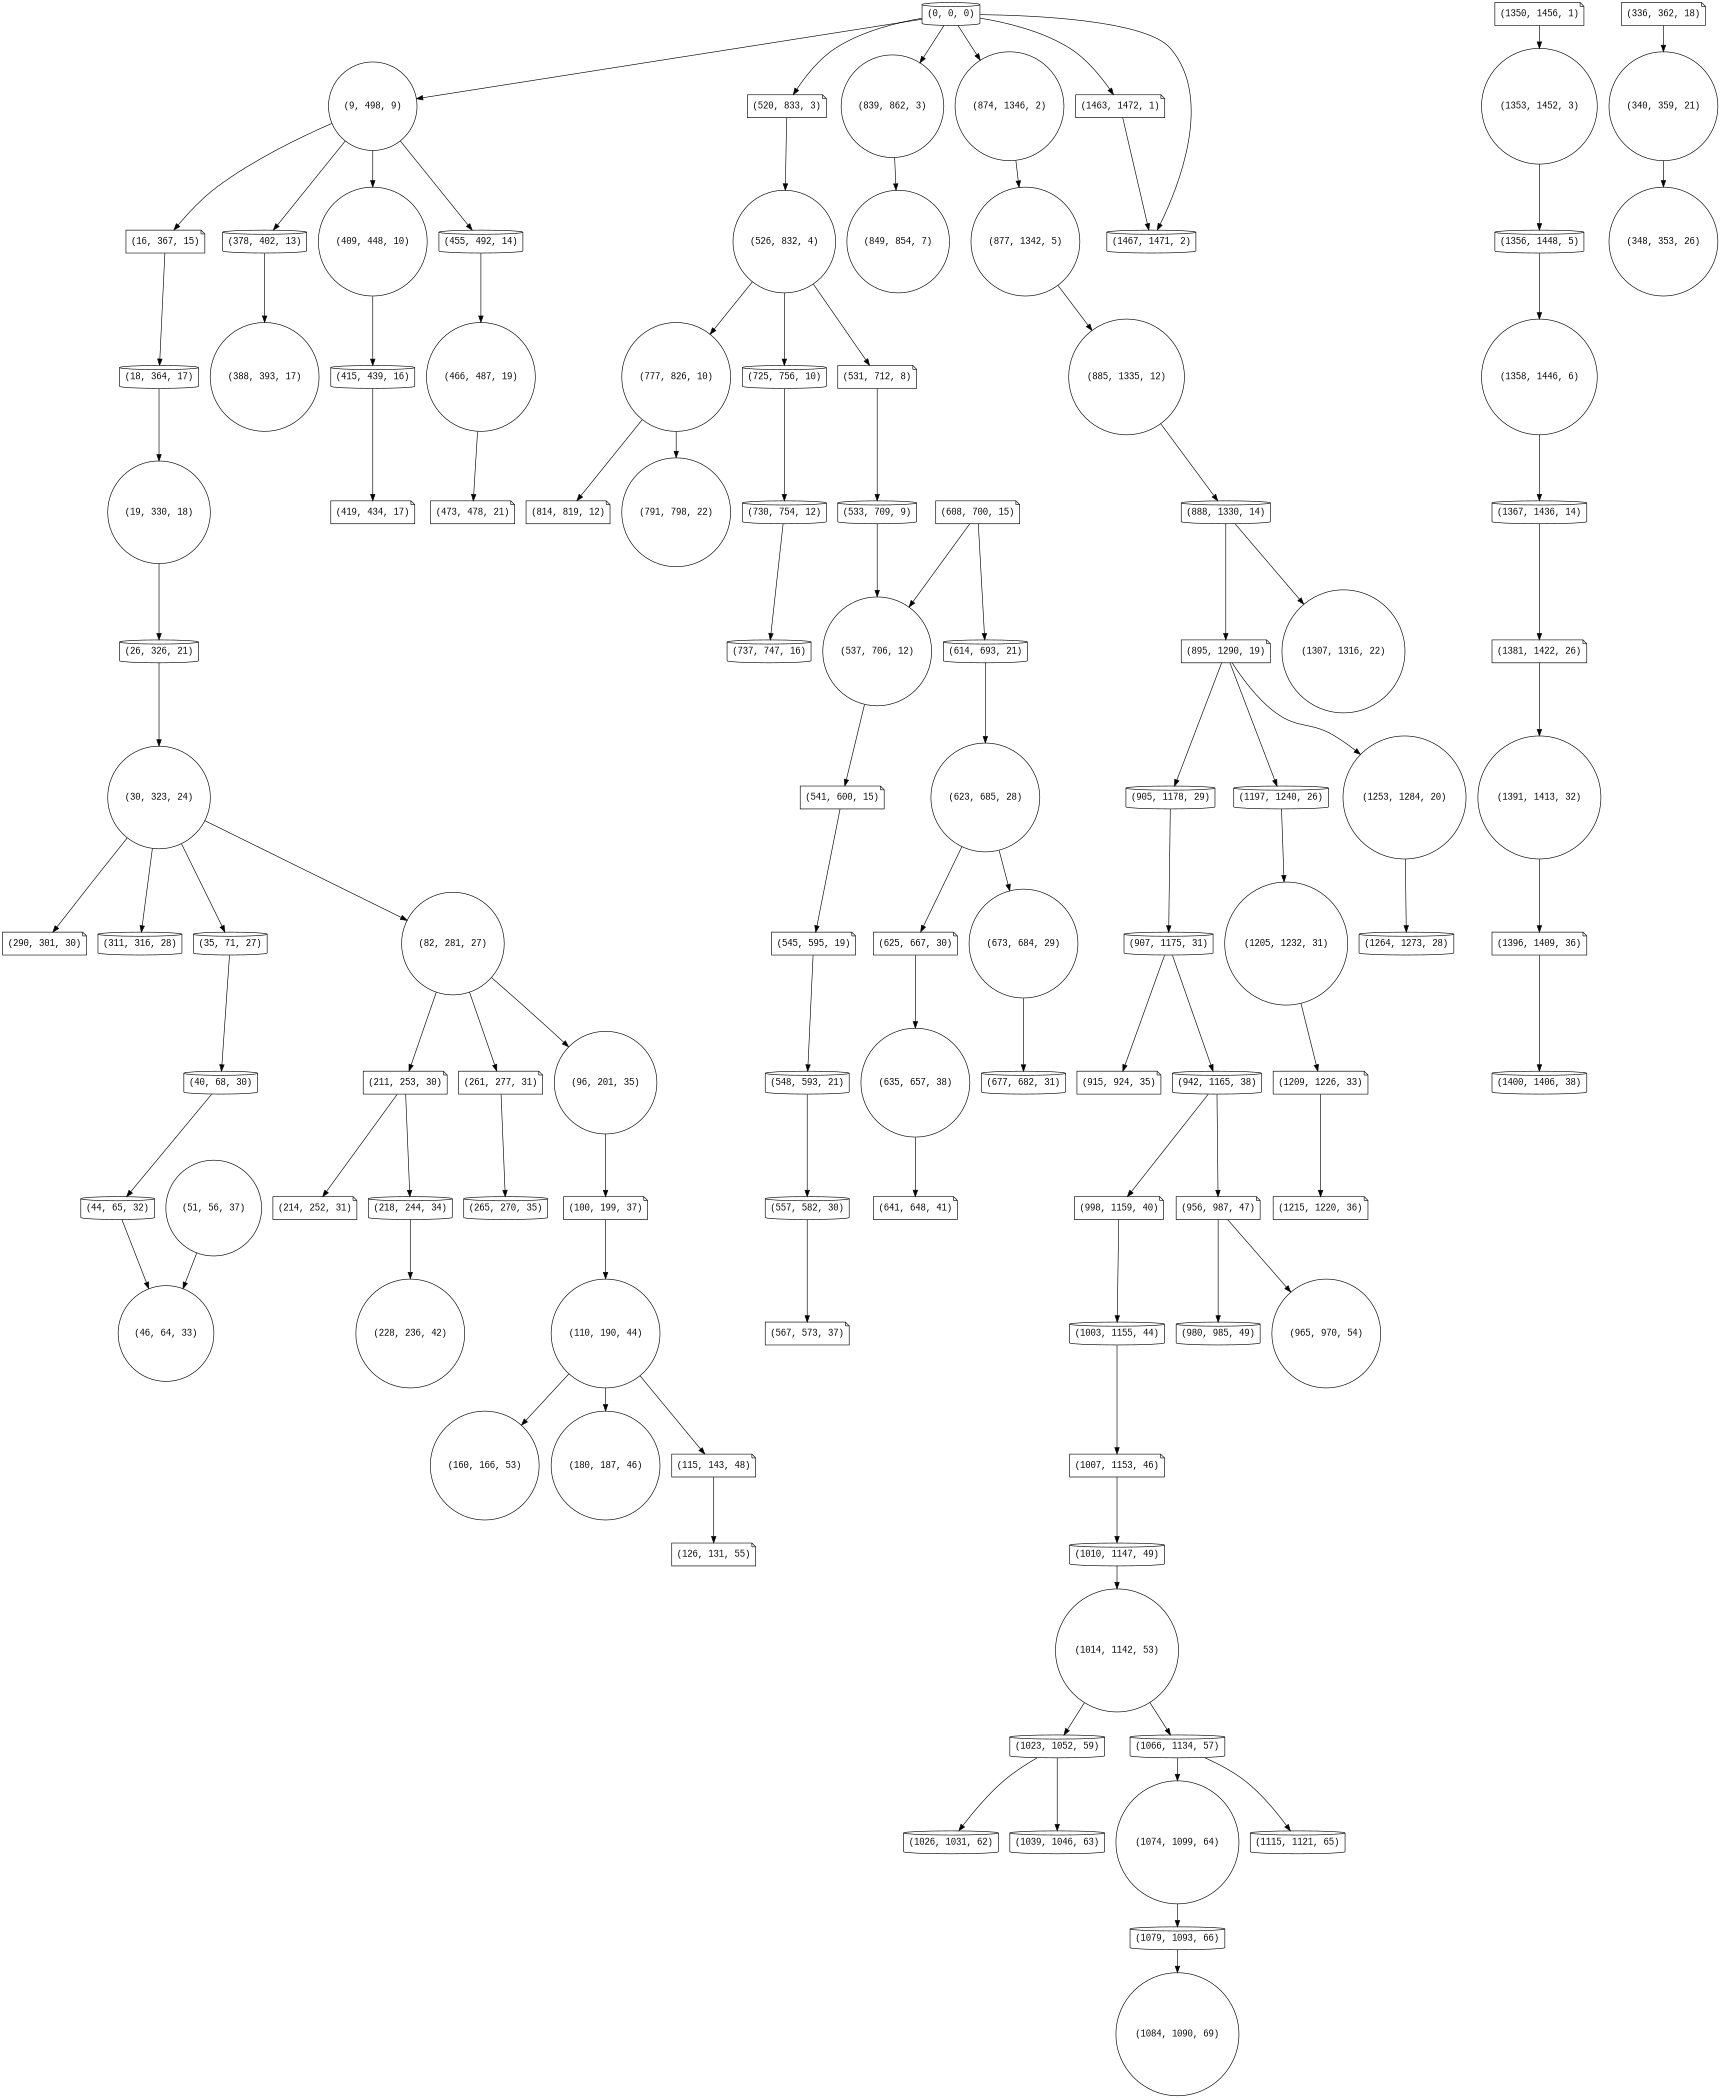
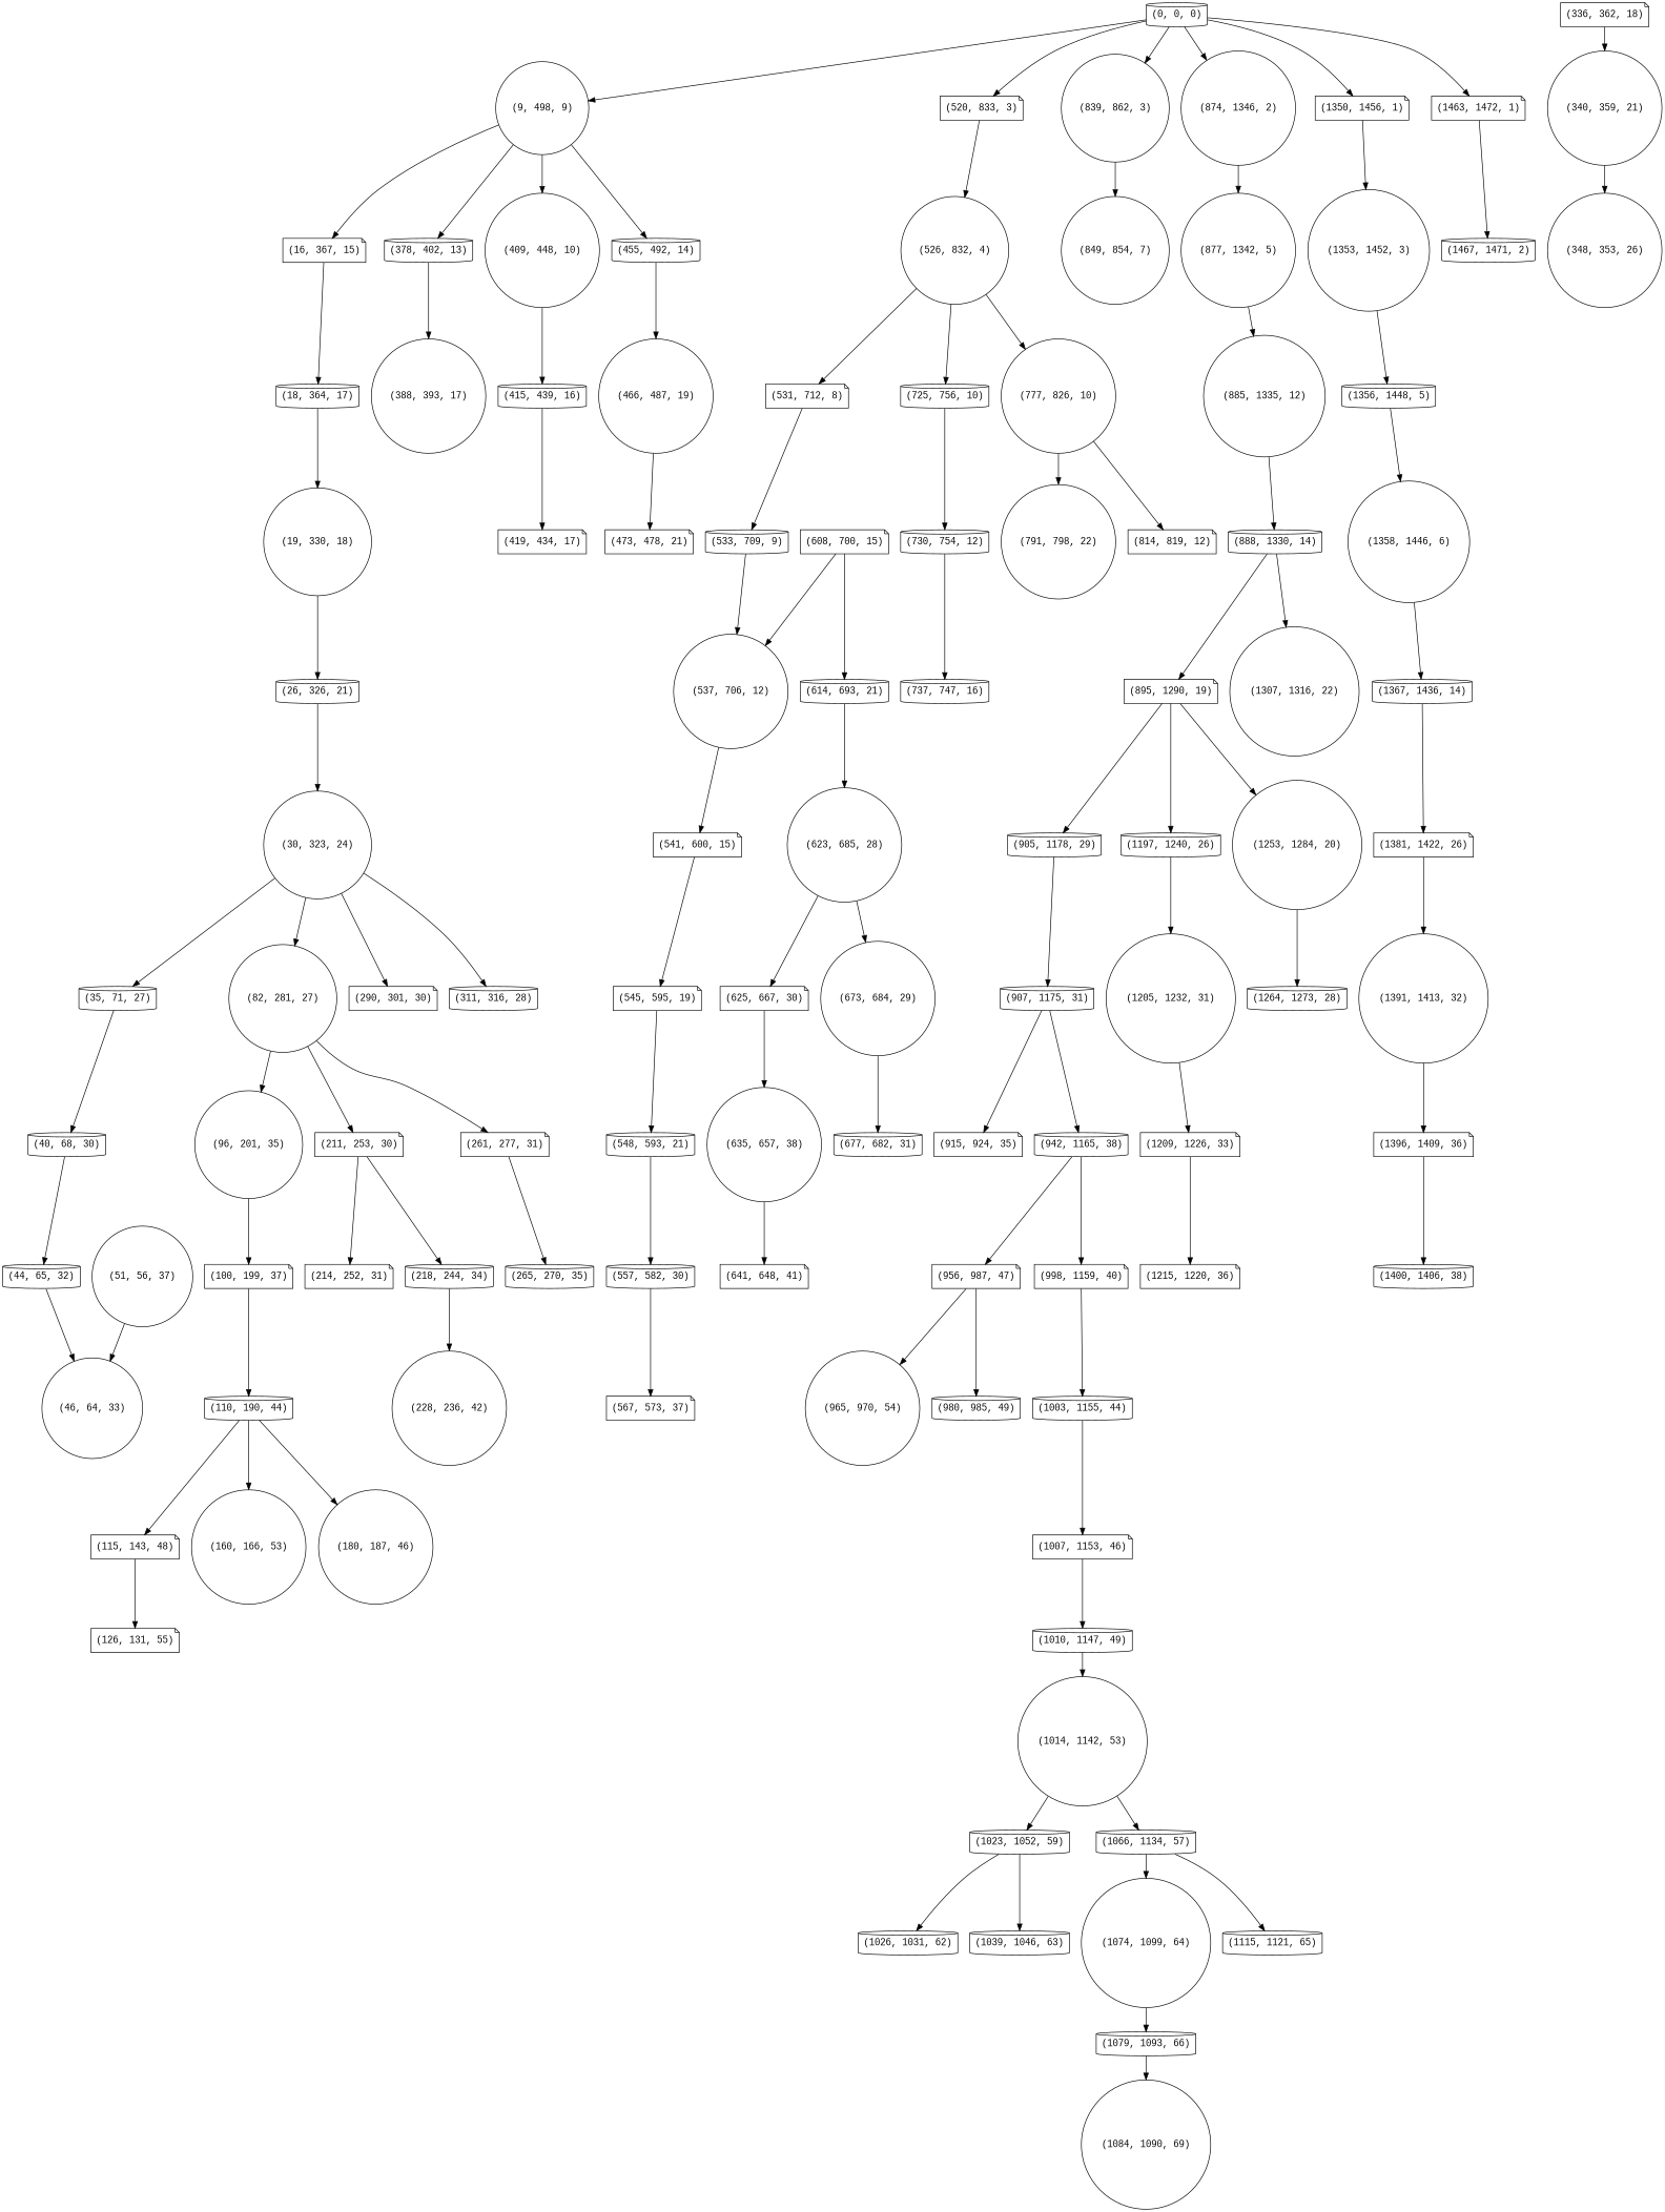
  digraph {
    fontname="Liberation Mono"
    node [fontname="Liberation Mono" shape=cylinder]
    edge [fontname="Liberation Mono"]
    "(9, 498, 9)" [shape=circle]
    "(0, 0, 0)"
    "(520, 833, 3)" [shape=note]
    "(839, 862, 3)" [shape=circle]
    "(874, 1346, 2)" [shape=circle]
    "(1350, 1456, 1)" [shape=note]
    "(1463, 1472, 1)" [shape=note]
    "(16, 367, 15)" [shape=note]
    "(378, 402, 13)"
    "(409, 448, 10)" [shape=circle]
    "(455, 492, 14)"
    "(526, 832, 4)" [shape=circle]
    "(849, 854, 7)" [shape=circle]
    "(877, 1342, 5)" [shape=circle]
    "(1353, 1452, 3)" [shape=circle]
    "(1467, 1471, 2)"
    "(18, 364, 17)"
    "(388, 393, 17)" [shape=circle]
    "(415, 439, 16)"
    "(466, 487, 19)" [shape=circle]
    "(19, 330, 18)" [shape=circle]
    "(26, 326, 21)"
    "(336, 362, 18)" [shape=note]
    "(340, 359, 21)" [shape=circle]
    "(30, 323, 24)" [shape=circle]
    "(35, 71, 27)"
    "(82, 281, 27)" [shape=circle]
    "(290, 301, 30)" [shape=note]
    "(311, 316, 28)"
    "(40, 68, 30)"
    "(96, 201, 35)" [shape=circle]
    "(211, 253, 30)" [shape=note]
    "(261, 277, 31)" [shape=note]
    "(44, 65, 32)"
    "(46, 64, 33)" [shape=circle]
    "(51, 56, 37)" [shape=circle]
    "(100, 199, 37)" [shape=note]
    "(214, 252, 31)" [shape=note]
    "(218, 244, 34)"
    "(265, 270, 35)"
-   "(110, 190, 44)" [shape=circle]
+   "(110, 190, 44)"
    "(115, 143, 48)" [shape=note]
    "(160, 166, 53)" [shape=circle]
    "(180, 187, 46)" [shape=circle]
    "(126, 131, 55)" [shape=note]
    "(228, 236, 42)" [shape=circle]
    "(348, 353, 26)" [shape=circle]
    "(419, 434, 17)" [shape=note]
    "(473, 478, 21)" [shape=note]
    "(531, 712, 8)" [shape=note]
    "(725, 756, 10)"
    "(777, 826, 10)" [shape=circle]
    "(533, 709, 9)"
    "(730, 754, 12)"
    "(791, 798, 22)" [shape=circle]
    "(814, 819, 12)" [shape=note]
    "(537, 706, 12)" [shape=circle]
    "(541, 600, 15)" [shape=note]
    "(545, 595, 19)" [shape=note]
    "(608, 700, 15)" [shape=note]
    "(614, 693, 21)"
    "(548, 593, 21)"
    "(557, 582, 30)"
    "(567, 573, 37)" [shape=note]
    "(623, 685, 28)" [shape=circle]
    "(625, 667, 30)" [shape=note]
    "(673, 684, 29)" [shape=circle]
    "(635, 657, 38)" [shape=circle]
    "(677, 682, 31)"
    "(641, 648, 41)" [shape=note]
    "(737, 747, 16)"
    "(885, 1335, 12)" [shape=circle]
    "(888, 1330, 14)"
    "(895, 1290, 19)" [shape=note]
    "(1307, 1316, 22)" [shape=circle]
    "(905, 1178, 29)"
    "(1197, 1240, 26)"
    "(1253, 1284, 20)" [shape=circle]
    "(907, 1175, 31)"
    "(1205, 1232, 31)" [shape=circle]
    "(1264, 1273, 28)"
    "(915, 924, 35)" [shape=note]
    "(942, 1165, 38)"
    "(956, 987, 47)" [shape=note]
    "(998, 1159, 40)" [shape=note]
    "(965, 970, 54)" [shape=circle]
    "(980, 985, 49)"
    "(1003, 1155, 44)"
    "(1007, 1153, 46)" [shape=note]
    "(1010, 1147, 49)"
    "(1014, 1142, 53)" [shape=circle]
    "(1023, 1052, 59)"
    "(1066, 1134, 57)"
    "(1026, 1031, 62)"
    "(1039, 1046, 63)"
    "(1074, 1099, 64)" [shape=circle]
    "(1115, 1121, 65)"
    "(1079, 1093, 66)"
    "(1084, 1090, 69)" [shape=circle]
    "(1209, 1226, 33)" [shape=note]
    "(1215, 1220, 36)" [shape=note]
    "(1356, 1448, 5)"
    "(1358, 1446, 6)" [shape=circle]
    "(1367, 1436, 14)"
    "(1381, 1422, 26)" [shape=note]
    "(1391, 1413, 32)" [shape=circle]
    "(1396, 1409, 36)" [shape=note]
    "(1400, 1406, 38)"
    "(9, 498, 9)" -> "(16, 367, 15)"
    "(9, 498, 9)" -> "(378, 402, 13)"
    "(9, 498, 9)" -> "(409, 448, 10)"
    "(9, 498, 9)" -> "(455, 492, 14)"
    "(0, 0, 0)" -> "(9, 498, 9)"
    "(0, 0, 0)" -> "(520, 833, 3)"
    "(0, 0, 0)" -> "(839, 862, 3)"
    "(0, 0, 0)" -> "(874, 1346, 2)"
-   "(0, 0, 0)" -> "(1467, 1471, 2)"
+   "(0, 0, 0)" -> "(1350, 1456, 1)"
    "(0, 0, 0)" -> "(1463, 1472, 1)"
    "(520, 833, 3)" -> "(526, 832, 4)"
    "(839, 862, 3)" -> "(849, 854, 7)"
    "(874, 1346, 2)" -> "(877, 1342, 5)"
    "(1350, 1456, 1)" -> "(1353, 1452, 3)"
    "(1463, 1472, 1)" -> "(1467, 1471, 2)"
    "(16, 367, 15)" -> "(18, 364, 17)"
    "(378, 402, 13)" -> "(388, 393, 17)"
    "(409, 448, 10)" -> "(415, 439, 16)"
    "(455, 492, 14)" -> "(466, 487, 19)"
    "(526, 832, 4)" -> "(531, 712, 8)"
    "(526, 832, 4)" -> "(725, 756, 10)"
    "(526, 832, 4)" -> "(777, 826, 10)"
    "(877, 1342, 5)" -> "(885, 1335, 12)"
    "(1353, 1452, 3)" -> "(1356, 1448, 5)"
    "(18, 364, 17)" -> "(19, 330, 18)"
    "(415, 439, 16)" -> "(419, 434, 17)"
    "(466, 487, 19)" -> "(473, 478, 21)"
    "(19, 330, 18)" -> "(26, 326, 21)"
    "(26, 326, 21)" -> "(30, 323, 24)"
    "(336, 362, 18)" -> "(340, 359, 21)"
    "(340, 359, 21)" -> "(348, 353, 26)"
    "(30, 323, 24)" -> "(35, 71, 27)"
    "(30, 323, 24)" -> "(82, 281, 27)"
    "(30, 323, 24)" -> "(290, 301, 30)"
    "(30, 323, 24)" -> "(311, 316, 28)"
    "(35, 71, 27)" -> "(40, 68, 30)"
    "(82, 281, 27)" -> "(96, 201, 35)"
    "(82, 281, 27)" -> "(211, 253, 30)"
    "(82, 281, 27)" -> "(261, 277, 31)"
    "(40, 68, 30)" -> "(44, 65, 32)"
    "(96, 201, 35)" -> "(100, 199, 37)"
    "(211, 253, 30)" -> "(214, 252, 31)"
    "(211, 253, 30)" -> "(218, 244, 34)"
    "(261, 277, 31)" -> "(265, 270, 35)"
    "(44, 65, 32)" -> "(46, 64, 33)"
    "(51, 56, 37)" -> "(46, 64, 33)"
    "(100, 199, 37)" -> "(110, 190, 44)"
    "(218, 244, 34)" -> "(228, 236, 42)"
    "(110, 190, 44)" -> "(115, 143, 48)"
    "(110, 190, 44)" -> "(160, 166, 53)"
    "(110, 190, 44)" -> "(180, 187, 46)"
    "(115, 143, 48)" -> "(126, 131, 55)"
    "(531, 712, 8)" -> "(533, 709, 9)"
    "(725, 756, 10)" -> "(730, 754, 12)"
    "(777, 826, 10)" -> "(791, 798, 22)"
    "(777, 826, 10)" -> "(814, 819, 12)"
    "(533, 709, 9)" -> "(537, 706, 12)"
    "(730, 754, 12)" -> "(737, 747, 16)"
    "(537, 706, 12)" -> "(541, 600, 15)"
    "(541, 600, 15)" -> "(545, 595, 19)"
    "(545, 595, 19)" -> "(548, 593, 21)"
    "(608, 700, 15)" -> "(537, 706, 12)"
    "(608, 700, 15)" -> "(614, 693, 21)"
    "(614, 693, 21)" -> "(623, 685, 28)"
    "(548, 593, 21)" -> "(557, 582, 30)"
    "(557, 582, 30)" -> "(567, 573, 37)"
    "(623, 685, 28)" -> "(625, 667, 30)"
    "(623, 685, 28)" -> "(673, 684, 29)"
    "(625, 667, 30)" -> "(635, 657, 38)"
    "(673, 684, 29)" -> "(677, 682, 31)"
    "(635, 657, 38)" -> "(641, 648, 41)"
    "(885, 1335, 12)" -> "(888, 1330, 14)"
    "(888, 1330, 14)" -> "(895, 1290, 19)"
    "(888, 1330, 14)" -> "(1307, 1316, 22)"
    "(895, 1290, 19)" -> "(905, 1178, 29)"
    "(895, 1290, 19)" -> "(1197, 1240, 26)"
    "(895, 1290, 19)" -> "(1253, 1284, 20)"
    "(905, 1178, 29)" -> "(907, 1175, 31)"
    "(1197, 1240, 26)" -> "(1205, 1232, 31)"
    "(1253, 1284, 20)" -> "(1264, 1273, 28)"
    "(907, 1175, 31)" -> "(915, 924, 35)"
    "(907, 1175, 31)" -> "(942, 1165, 38)"
    "(1205, 1232, 31)" -> "(1209, 1226, 33)"
    "(942, 1165, 38)" -> "(956, 987, 47)"
    "(942, 1165, 38)" -> "(998, 1159, 40)"
    "(956, 987, 47)" -> "(965, 970, 54)"
    "(956, 987, 47)" -> "(980, 985, 49)"
    "(998, 1159, 40)" -> "(1003, 1155, 44)"
    "(1003, 1155, 44)" -> "(1007, 1153, 46)"
    "(1007, 1153, 46)" -> "(1010, 1147, 49)"
    "(1010, 1147, 49)" -> "(1014, 1142, 53)"
    "(1014, 1142, 53)" -> "(1023, 1052, 59)"
    "(1014, 1142, 53)" -> "(1066, 1134, 57)"
    "(1023, 1052, 59)" -> "(1026, 1031, 62)"
    "(1023, 1052, 59)" -> "(1039, 1046, 63)"
    "(1066, 1134, 57)" -> "(1074, 1099, 64)"
    "(1066, 1134, 57)" -> "(1115, 1121, 65)"
    "(1074, 1099, 64)" -> "(1079, 1093, 66)"
    "(1079, 1093, 66)" -> "(1084, 1090, 69)"
    "(1209, 1226, 33)" -> "(1215, 1220, 36)"
    "(1356, 1448, 5)" -> "(1358, 1446, 6)"
    "(1358, 1446, 6)" -> "(1367, 1436, 14)"
    "(1367, 1436, 14)" -> "(1381, 1422, 26)"
    "(1381, 1422, 26)" -> "(1391, 1413, 32)"
    "(1391, 1413, 32)" -> "(1396, 1409, 36)"
    "(1396, 1409, 36)" -> "(1400, 1406, 38)"
  }
